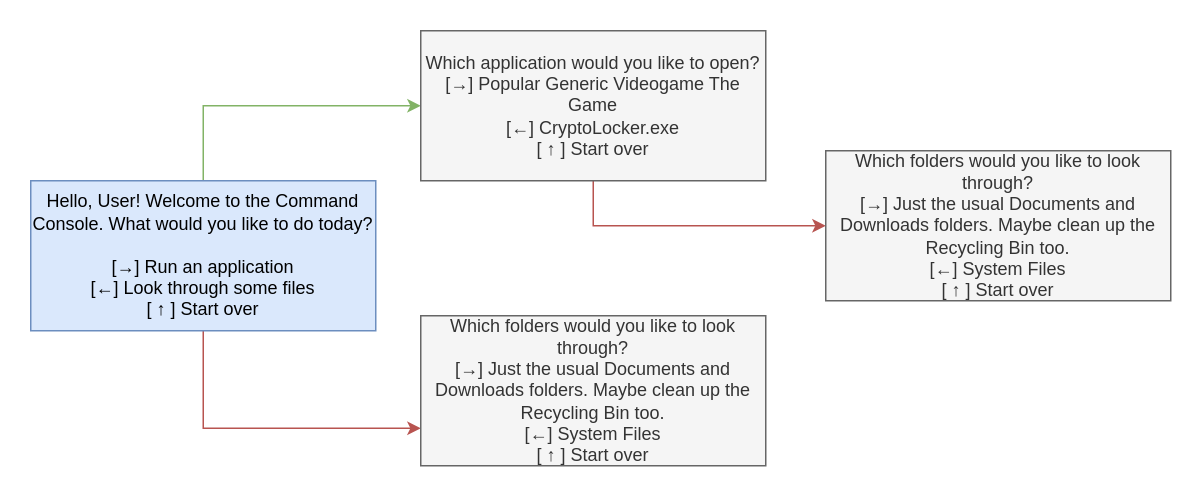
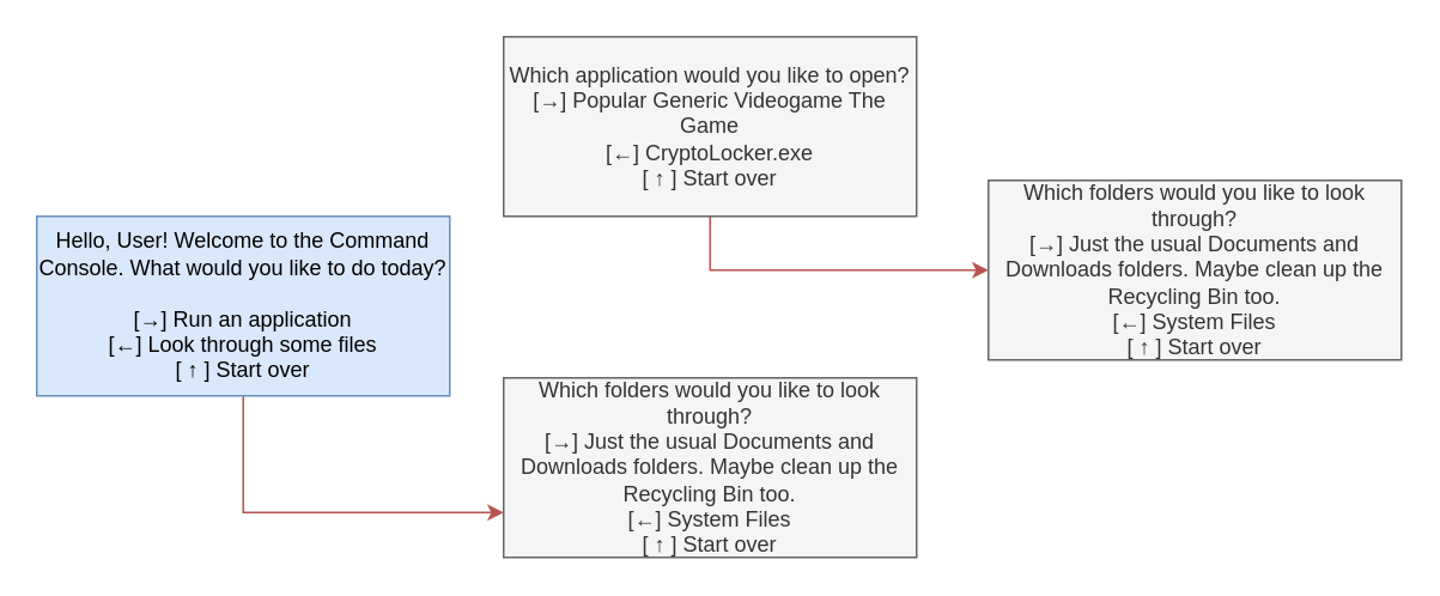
  <mxCell id="0" />
  <mxCell id="1" parent="0" />
- <mxCell id="2" style="edgeStyle=orthogonalEdgeStyle;rounded=0;orthogonalLoop=1;jettySize=auto;html=1;exitX=0.5;exitY=0;exitDx=0;exitDy=0;entryX=0;entryY=0.5;entryDx=0;entryDy=0;fillColor=#d5e8d4;strokeColor=#82b366;" parent="1" source="4" target="6" edge="1"><mxGeometry relative="1" as="geometry" /></mxCell>
  <mxCell id="3" style="edgeStyle=orthogonalEdgeStyle;rounded=0;orthogonalLoop=1;jettySize=auto;html=1;exitX=0.5;exitY=1;exitDx=0;exitDy=0;entryX=0;entryY=0.75;entryDx=0;entryDy=0;fillColor=#f8cecc;strokeColor=#b85450;" parent="1" source="4" target="7" edge="1"><mxGeometry relative="1" as="geometry" /></mxCell>
  <mxCell id="4" value="&lt;div&gt;Hello, User! Welcome to the Command Console. What would you like to do today?&lt;/div&gt;&lt;div&gt;&lt;br&gt;&lt;/div&gt;&lt;div&gt;[→] Run an application&lt;/div&gt;&lt;div&gt;[←] Look through some files&lt;/div&gt;&lt;div&gt;[ ↑ ] Start over&lt;/div&gt;" style="text;html=1;strokeColor=#6c8ebf;fillColor=#dae8fc;align=center;verticalAlign=middle;whiteSpace=wrap;rounded=0;" parent="1" vertex="1"><mxGeometry x="20" y="120" width="230" height="100" as="geometry" /></mxCell>
  <mxCell id="5" style="edgeStyle=orthogonalEdgeStyle;rounded=0;orthogonalLoop=1;jettySize=auto;html=1;exitX=0.5;exitY=1;exitDx=0;exitDy=0;entryX=0;entryY=0.5;entryDx=0;entryDy=0;fillColor=#f8cecc;strokeColor=#b85450;" edge="1" parent="1" source="6" target="8"><mxGeometry relative="1" as="geometry" /></mxCell>
  <mxCell id="6" value="&lt;div&gt;Which application would you like to open?&lt;/div&gt;&lt;div&gt;&lt;span&gt; &lt;/span&gt;[→] Popular Generic Videogame The Game&lt;/div&gt;&lt;div&gt;&lt;span&gt; &lt;/span&gt;[←] CryptoLocker.exe&lt;/div&gt;&lt;div&gt;&lt;span&gt; &lt;/span&gt;[ ↑ ] Start over&lt;/div&gt;" style="text;html=1;align=center;verticalAlign=middle;whiteSpace=wrap;rounded=0;fillColor=#f5f5f5;strokeColor=#666666;fontColor=#333333;" parent="1" vertex="1"><mxGeometry x="280" y="20" width="230" height="100" as="geometry" /></mxCell>
  <mxCell id="7" value="&lt;div&gt;Which folders would you like to look through?&lt;/div&gt;&lt;div&gt;&lt;span&gt; &lt;/span&gt;[→] Just the usual Documents and Downloads folders. Maybe clean up the Recycling Bin too.&lt;/div&gt;&lt;div&gt;&lt;span&gt; &lt;/span&gt;[←] System Files&lt;/div&gt;&lt;div&gt;&lt;span&gt; &lt;/span&gt;[ ↑ ] Start over&lt;/div&gt;" style="text;html=1;strokeColor=#666666;fillColor=#f5f5f5;align=center;verticalAlign=middle;whiteSpace=wrap;rounded=0;fontColor=#333333;" parent="1" vertex="1"><mxGeometry x="280" y="210" width="230" height="100" as="geometry" /></mxCell>
  <mxCell id="8" value="&lt;div&gt;Which folders would you like to look through?&lt;/div&gt;&lt;div&gt;&lt;span&gt; &lt;/span&gt;[→] Just the usual Documents and Downloads folders. Maybe clean up the Recycling Bin too.&lt;/div&gt;&lt;div&gt;&lt;span&gt; &lt;/span&gt;[←] System Files&lt;/div&gt;&lt;div&gt;&lt;span&gt; &lt;/span&gt;[ ↑ ] Start over&lt;/div&gt;" style="text;html=1;strokeColor=#666666;fillColor=#f5f5f5;align=center;verticalAlign=middle;whiteSpace=wrap;rounded=0;fontColor=#333333;" vertex="1" parent="1"><mxGeometry x="550" y="100" width="230" height="100" as="geometry" /></mxCell>
